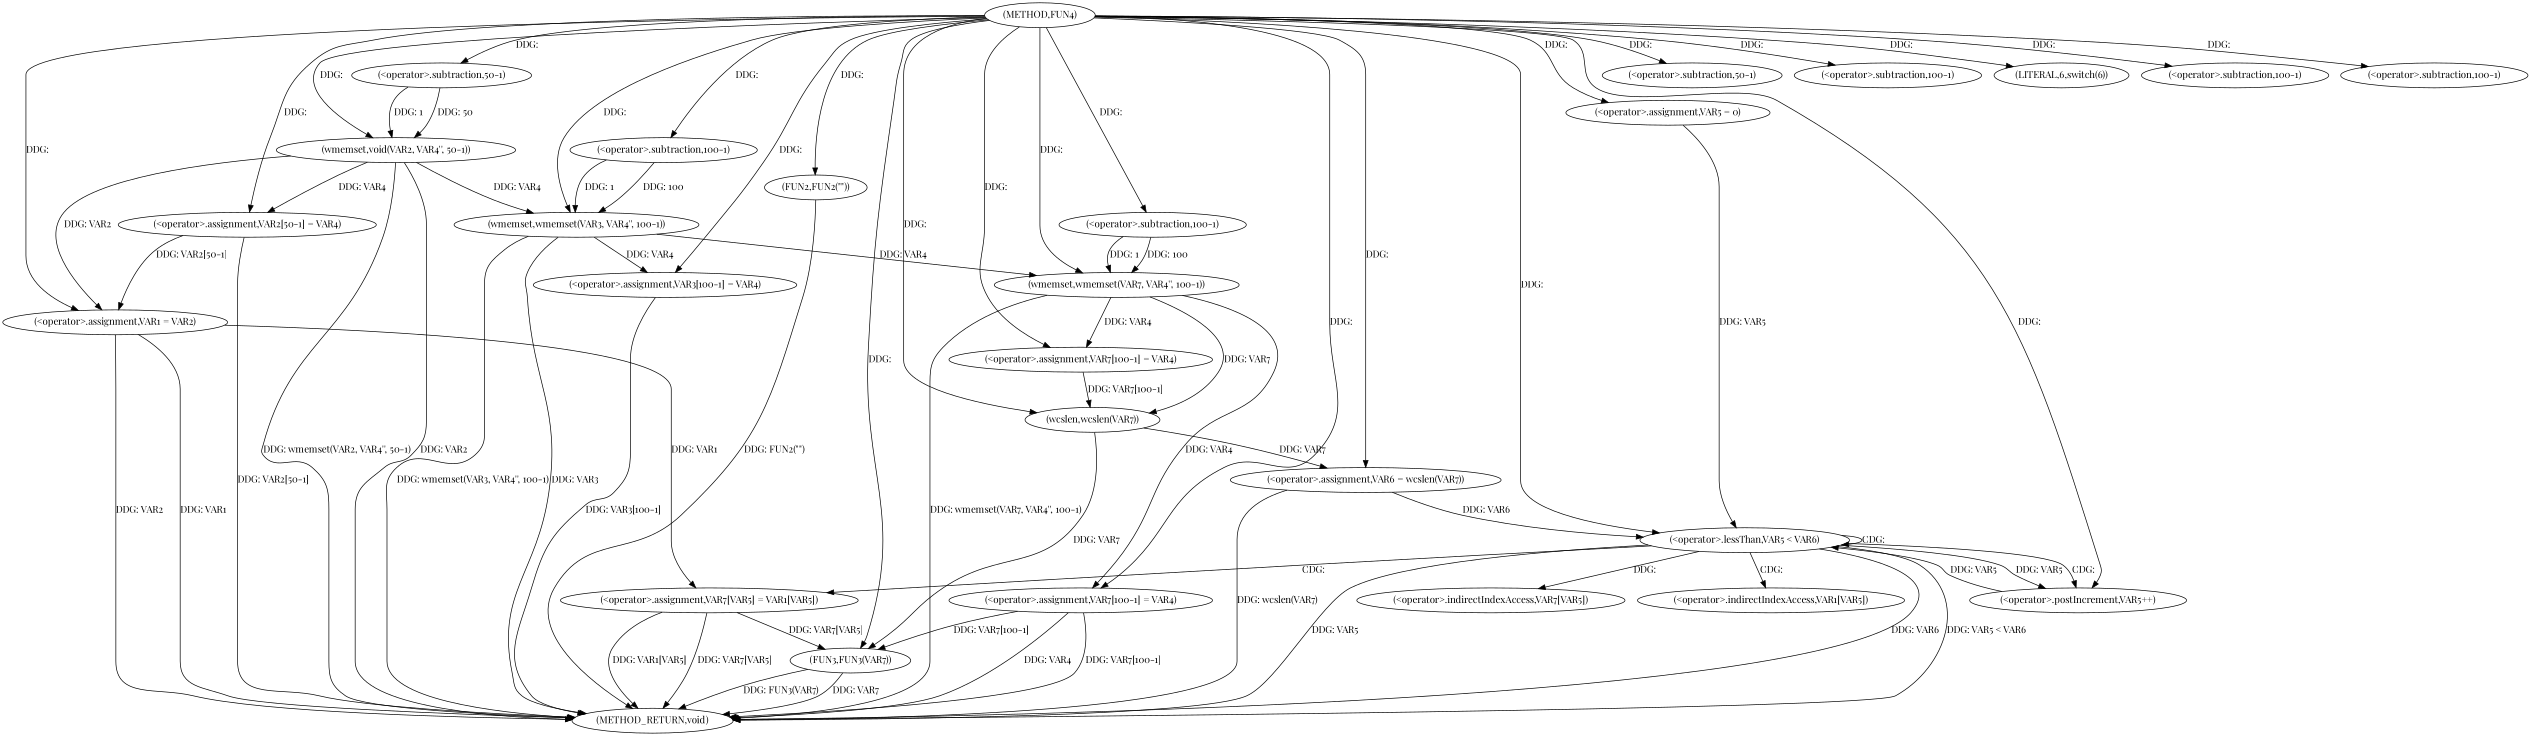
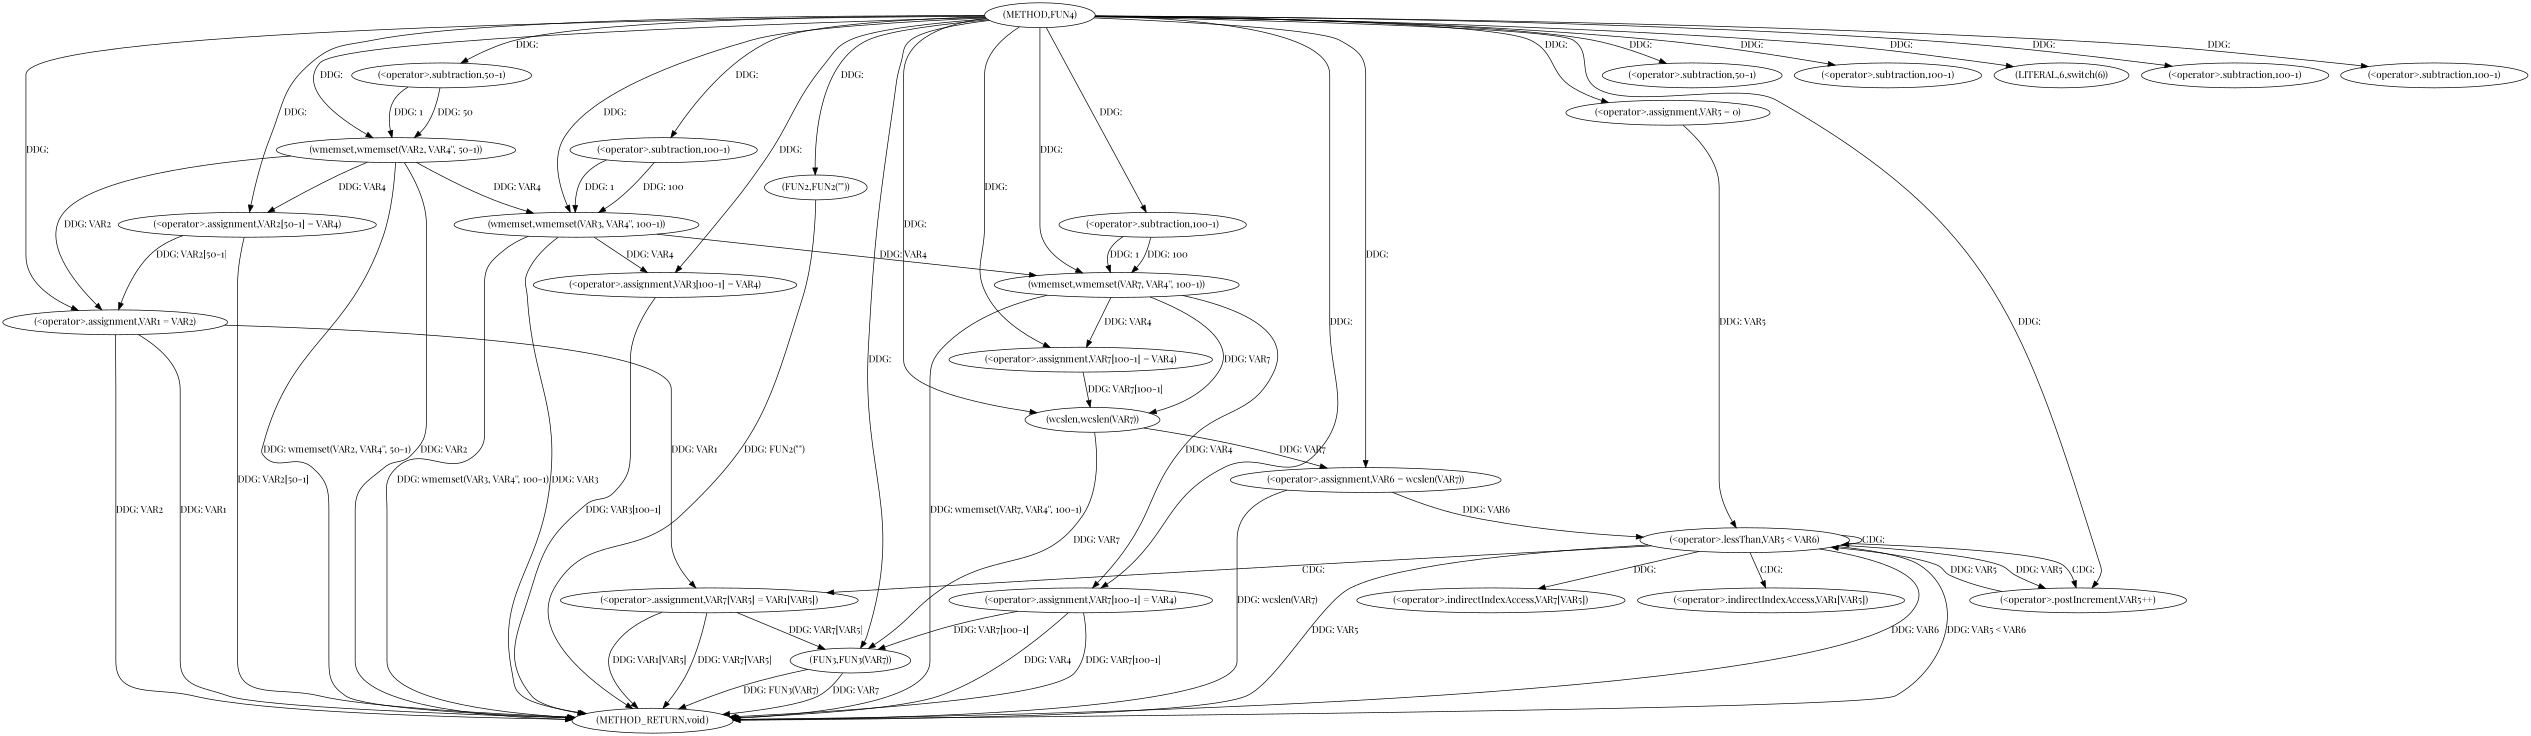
  digraph {
    fontname="Playfair Display"
    node [fontname="Playfair Display"]
    edge [fontname="Playfair Display"]
    n1 [label="(METHOD,FUN4)"]
-   n2 [label="(wmemset,void(VAR2, VAR4'', 50-1))"]
+   n2 [label="(wmemset,wmemset(VAR2, VAR4'', 50-1))"]
    n3 [label="(<operator>.subtraction,50-1)"]
    n4 [label="(<operator>.assignment,VAR2[50-1] = VAR4)"]
    n5 [label="(<operator>.subtraction,50-1)"]
    n6 [label="(wmemset,wmemset(VAR3, VAR4'', 100-1))"]
    n7 [label="(<operator>.subtraction,100-1)"]
    n8 [label="(<operator>.assignment,VAR3[100-1] = VAR4)"]
    n9 [label="(<operator>.subtraction,100-1)"]
    n10 [label="(LITERAL,6,switch(6))"]
    n11 [label="(<operator>.assignment,VAR1 = VAR2)"]
    n12 [label="(FUN2,FUN2(\"\"))"]
    n13 [label="(wmemset,wmemset(VAR7, VAR4'', 100-1))"]
    n14 [label="(<operator>.subtraction,100-1)"]
    n15 [label="(<operator>.assignment,VAR7[100-1] = VAR4)"]
    n16 [label="(<operator>.subtraction,100-1)"]
    n17 [label="(<operator>.assignment,VAR6 = wcslen(VAR7))"]
    n18 [label="(wcslen,wcslen(VAR7))"]
    n19 [label="(<operator>.assignment,VAR5 = 0)"]
    n20 [label="(<operator>.lessThan,VAR5 < VAR6)"]
    n21 [label="(<operator>.postIncrement,VAR5++)"]
    n22 [label="(<operator>.assignment,VAR7[100-1] = VAR4)"]
    n23 [label="(<operator>.subtraction,100-1)"]
    n24 [label="(FUN3,FUN3(VAR7))"]
    n25 [label="(METHOD_RETURN,void)"]
    n26 [label="(<operator>.assignment,VAR7[VAR5] = VAR1[VAR5])"]
    n27 [label="(<operator>.indirectIndexAccess,VAR7[VAR5])"]
    n28 [label="(<operator>.indirectIndexAccess,VAR1[VAR5])"]
    n1 -> n2 [label="DDG: "]
    n1 -> n3 [label="DDG: "]
    n1 -> n4 [label="DDG: "]
    n1 -> n5 [label="DDG: "]
    n1 -> n6 [label="DDG: "]
    n1 -> n7 [label="DDG: "]
    n1 -> n8 [label="DDG: "]
    n1 -> n9 [label="DDG: "]
    n1 -> n10 [label="DDG: "]
    n1 -> n11 [label="DDG: "]
    n1 -> n12 [label="DDG: "]
    n1 -> n13 [label="DDG: "]
    n1 -> n14 [label="DDG: "]
    n1 -> n15 [label="DDG: "]
    n1 -> n16 [label="DDG: "]
    n1 -> n17 [label="DDG: "]
    n1 -> n18 [label="DDG: "]
    n1 -> n19 [label="DDG: "]
-   n1 -> n20 [label="DDG: "]
    n1 -> n21 [label="DDG: "]
    n1 -> n22 [label="DDG: "]
    n1 -> n23 [label="DDG: "]
    n1 -> n24 [label="DDG: "]
    n2 -> n4 [label="DDG: VAR4"]
    n2 -> n6 [label="DDG: VAR4"]
    n2 -> n11 [label="DDG: VAR2"]
    n2 -> n25 [label="DDG: wmemset(VAR2, VAR4'', 50-1)"]
    n2 -> n25 [label="DDG: VAR2"]
    n3 -> n2 [label="DDG: 50"]
    n3 -> n2 [label="DDG: 1"]
    n4 -> n11 [label="DDG: VAR2[50-1]"]
    n4 -> n25 [label="DDG: VAR2[50-1]"]
    n6 -> n8 [label="DDG: VAR4"]
    n6 -> n13 [label="DDG: VAR4"]
    n6 -> n25 [label="DDG: wmemset(VAR3, VAR4'', 100-1)"]
    n6 -> n25 [label="DDG: VAR3"]
    n7 -> n6 [label="DDG: 100"]
    n7 -> n6 [label="DDG: 1"]
    n8 -> n25 [label="DDG: VAR3[100-1]"]
    n11 -> n25 [label="DDG: VAR1"]
    n11 -> n25 [label="DDG: VAR2"]
    n11 -> n26 [label="DDG: VAR1"]
    n12 -> n25 [label="DDG: FUN2(\"\")"]
    n13 -> n15 [label="DDG: VAR4"]
    n13 -> n18 [label="DDG: VAR7"]
    n13 -> n22 [label="DDG: VAR4"]
    n13 -> n25 [label="DDG: wmemset(VAR7, VAR4'', 100-1)"]
    n14 -> n13 [label="DDG: 100"]
    n14 -> n13 [label="DDG: 1"]
    n15 -> n18 [label="DDG: VAR7[100-1]"]
    n17 -> n20 [label="DDG: VAR6"]
    n17 -> n25 [label="DDG: wcslen(VAR7)"]
    n18 -> n17 [label="DDG: VAR7"]
    n18 -> n24 [label="DDG: VAR7"]
    n19 -> n20 [label="DDG: VAR5"]
    n20 -> n20 [label="CDG: "]
    n20 -> n21 [label="DDG: VAR5"]
    n20 -> n21 [label="CDG: "]
    n20 -> n25 [label="DDG: VAR5 < VAR6"]
    n20 -> n25 [label="DDG: VAR5"]
    n20 -> n25 [label="DDG: VAR6"]
    n20 -> n26 [label="CDG: "]
    n20 -> n27 [label="DDG: "]
    n20 -> n28 [label="CDG: "]
    n21 -> n20 [label="DDG: VAR5"]
    n22 -> n24 [label="DDG: VAR7[100-1]"]
    n22 -> n25 [label="DDG: VAR4"]
    n22 -> n25 [label="DDG: VAR7[100-1]"]
    n24 -> n25 [label="DDG: FUN3(VAR7)"]
    n24 -> n25 [label="DDG: VAR7"]
    n26 -> n24 [label="DDG: VAR7[VAR5]"]
    n26 -> n25 [label="DDG: VAR1[VAR5]"]
    n26 -> n25 [label="DDG: VAR7[VAR5]"]
  }
